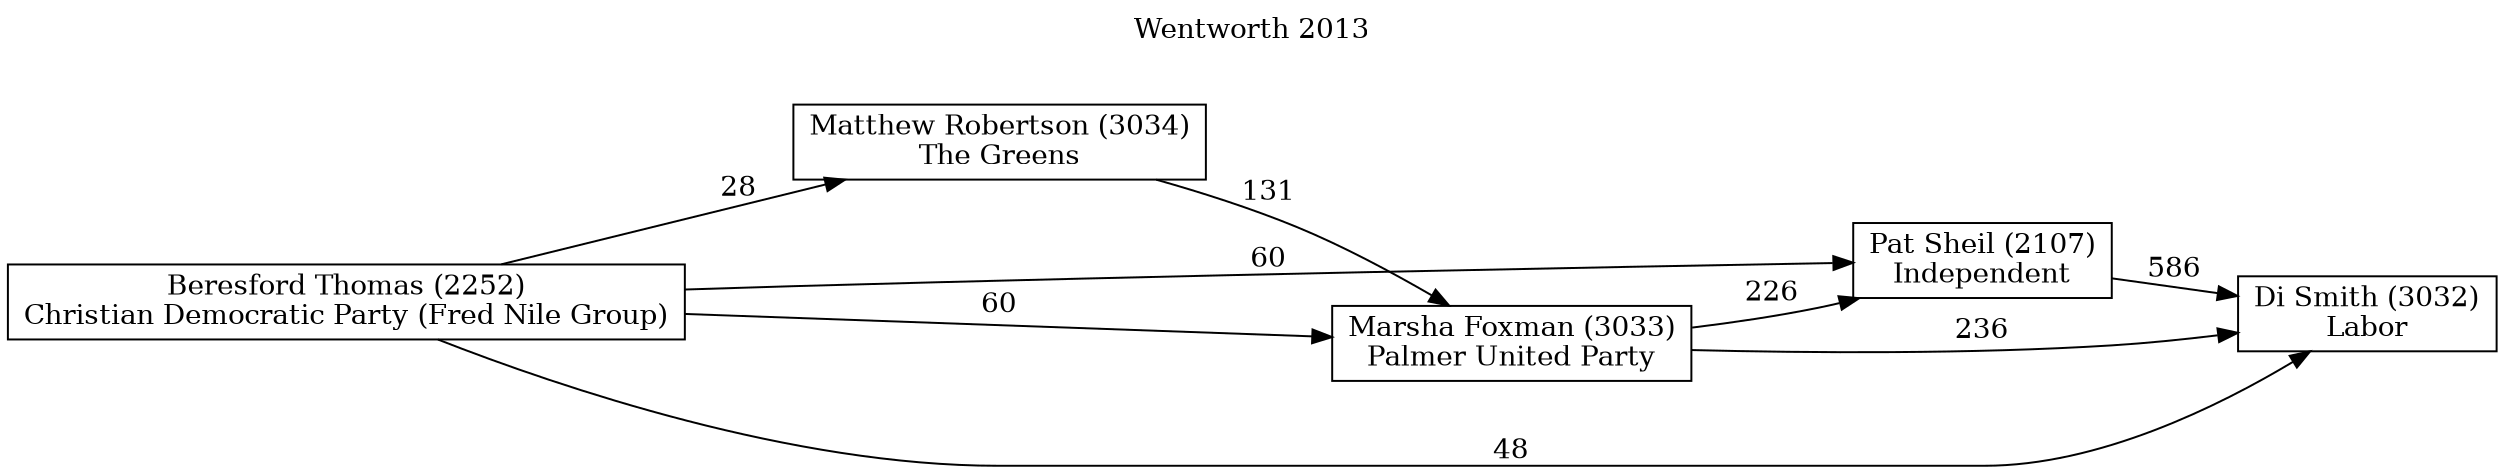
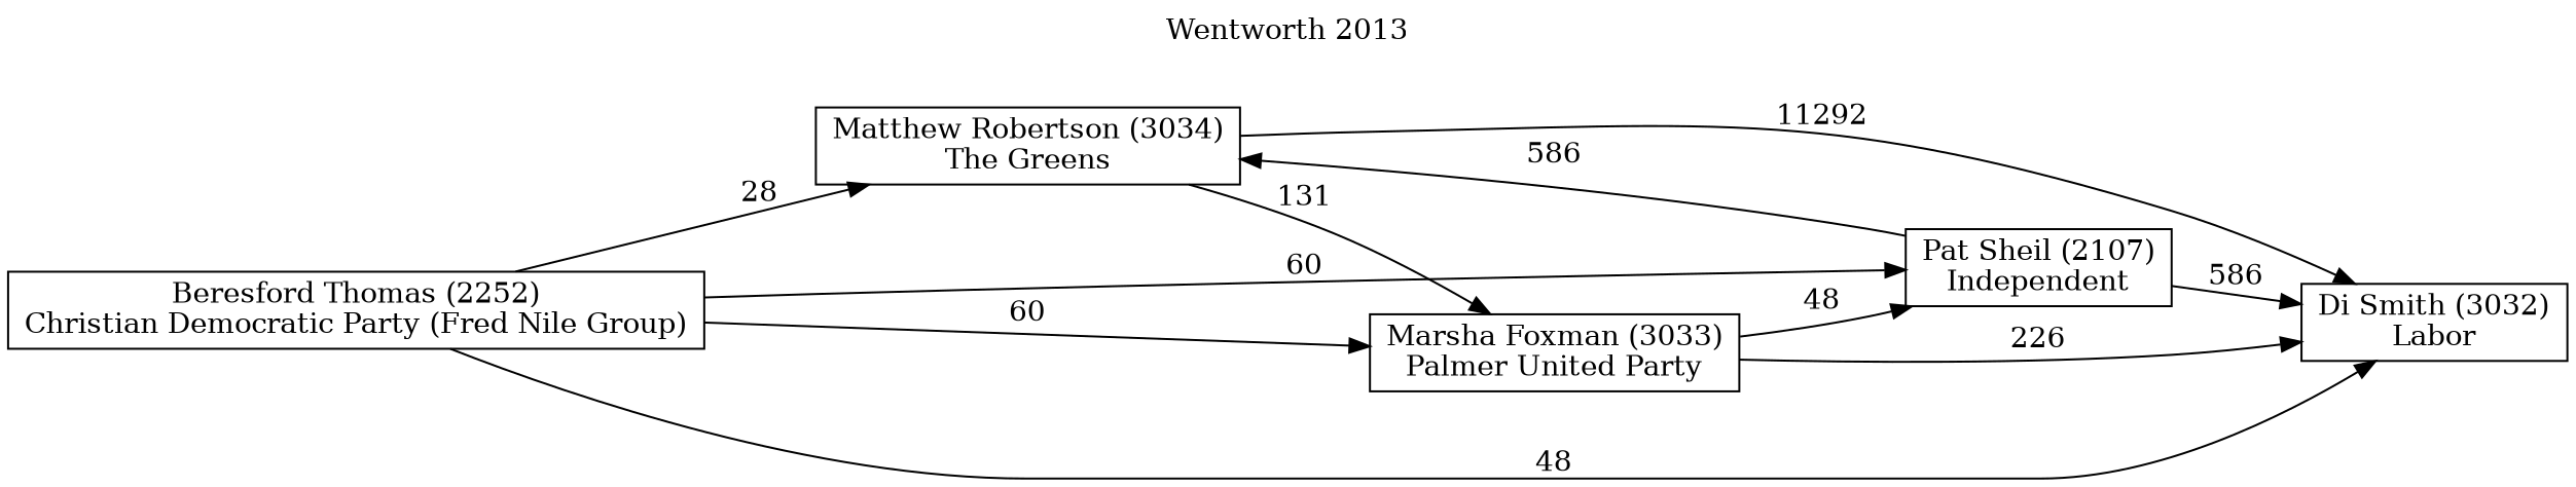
  digraph {
    label="Wentworth 2013"
    labelloc=t
    mclimit=10
    rankdir=LR
    node [shape=box]
    n1 [label="Di Smith (3032)\nLabor"]
    n2 [label="Matthew Robertson (3034)\nThe Greens"]
    n3 [label="Marsha Foxman (3033)\nPalmer United Party"]
    n4 [label="Pat Sheil (2107)\nIndependent"]
    n5 [label="Beresford Thomas (2252)\nChristian Democratic Party (Fred Nile Group)"]
+   n2 -> n1 [label=11292]
    n2 -> n3 [label=131]
-   n3 -> n1 [label=236]
-   n3 -> n4 [label=226]
+   n3 -> n1 [label=226]
+   n3 -> n4 [label=48]
    n4 -> n1 [label=586]
+   n4 -> n2 [label=586]
    n5 -> n1 [label=48]
    n5 -> n2 [label=28]
    n5 -> n3 [label=60]
    n5 -> n4 [label=60]
  }
